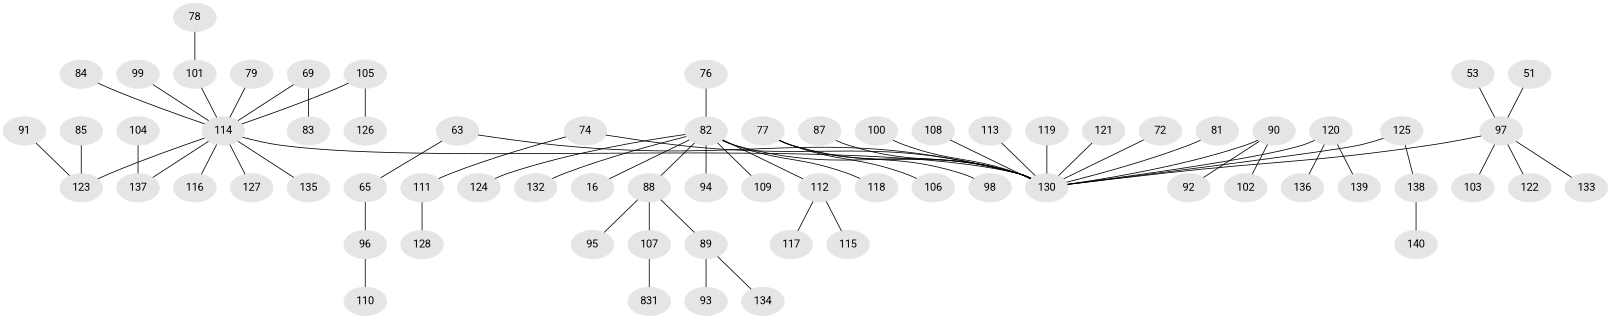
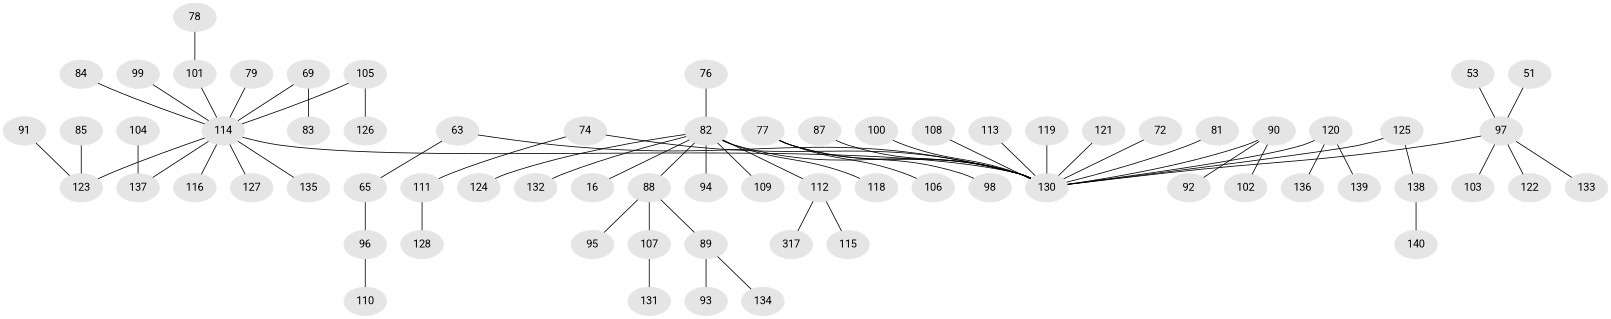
  graph {
    fontname=Roboto
    node [color=gray90 fontname=Roboto style=filled]
    edge [fontname=Roboto]
    97 [super="+16+24+37+68+22+49+52"]
    130 [super="+80+55+129+59"]
    103
    122
    133
    51
    53
    63
    65
    96
    110
    69
    83
    114 [super="+46+62+70+19+27+66+31+75"]
    123 [super="+33+60"]
    116
    127
    135
    137
    72
    74
    111
    128
    82 [super="+15+32+58+39+42"]
    n25 [label=16]
    88 [super="+61"]
    94
    109
    112 [super="+64+73"]
    118
    124
    132
    76
    77
    106
    98
    101 [super="+71"]
    78
    79
    81
    89
    95
    107
    115
-   117
+   117 [label=317]
    84
    85
    87
    93
    134
-   131 [label=831]
+   131
    90 [super="+67"]
    92
    102
    91
    99
    100
    104
    105
    126
    108
    113
    119
    120 [super="+56"]
    136
    139
    121
    125
    138
    140
    97 -- 130
    97 -- 103
    97 -- 122
    97 -- 133
    51 -- 97
    53 -- 97
    63 -- 130
    63 -- 65
    65 -- 96
    96 -- 110
    69 -- 83
    69 -- 114
    114 -- 130
    114 -- 123
    114 -- 116
    114 -- 127
    114 -- 135
    114 -- 137
    72 -- 130
    74 -- 130
    74 -- 111
    111 -- 128
    82 -- 130
    82 -- n25
    82 -- 88
    82 -- 94
    82 -- 109
    82 -- 112
    82 -- 118
    82 -- 124
    82 -- 132
    88 -- 89
    88 -- 95
    88 -- 107
    112 -- 115
    112 -- 117
    76 -- 82
    77 -- 130
    77 -- 106
    77 -- 98
    101 -- 114
    78 -- 101
    79 -- 114
    81 -- 130
    89 -- 93
    89 -- 134
    107 -- 131
    84 -- 114
    85 -- 123
    87 -- 130
    90 -- 130
    90 -- 92
    90 -- 102
    91 -- 123
    99 -- 114
    100 -- 130
    104 -- 137
    105 -- 114
    105 -- 126
    108 -- 130
    113 -- 130
    119 -- 130
    120 -- 130
    120 -- 136
    120 -- 139
    121 -- 130
    125 -- 130
    125 -- 138
    138 -- 140
  }
